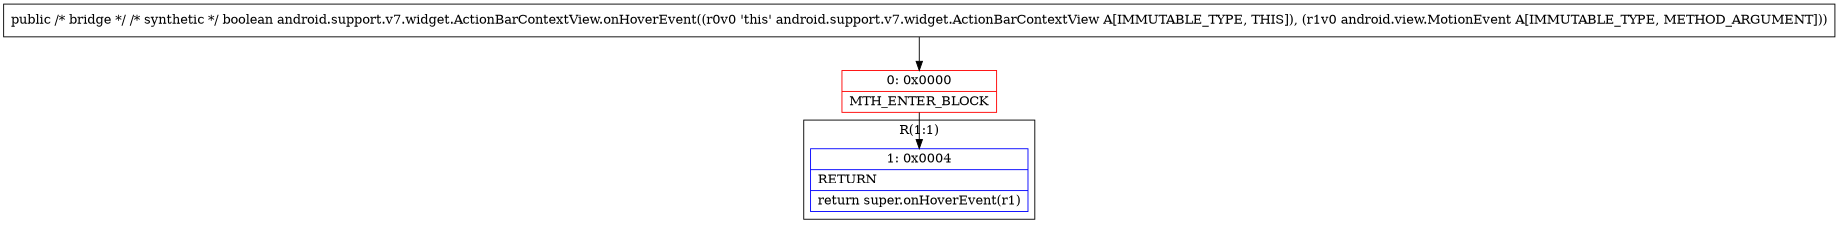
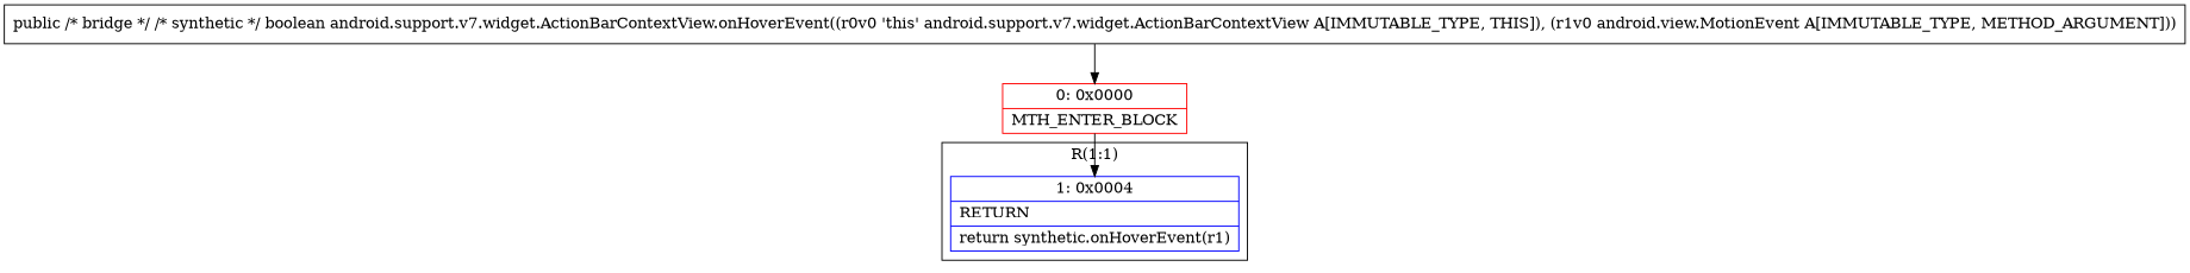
  digraph {
    node [shape=record]
-   n1 [color=blue label="{1\:\ 0x0004|RETURN\l|return super.onHoverEvent(r1)\l}"]
+   n1 [color=blue label="{1\:\ 0x0004|RETURN\l|return synthetic.onHoverEvent(r1)\l}"]
    n2 [color=red label="{0\:\ 0x0000|MTH_ENTER_BLOCK\l}"]
    n3 [label="{public \/* bridge *\/ \/* synthetic *\/ boolean android.support.v7.widget.ActionBarContextView.onHoverEvent((r0v0 'this' android.support.v7.widget.ActionBarContextView A[IMMUTABLE_TYPE, THIS]), (r1v0 android.view.MotionEvent A[IMMUTABLE_TYPE, METHOD_ARGUMENT])) }"]
    subgraph cluster_1 {
      label="R(1:1)"
      n1
    }
    n2 -> n1
    n3 -> n2
  }
